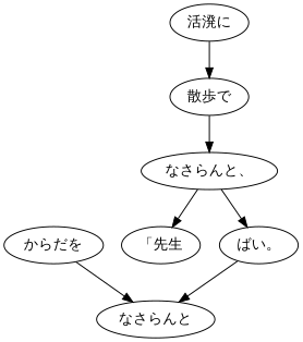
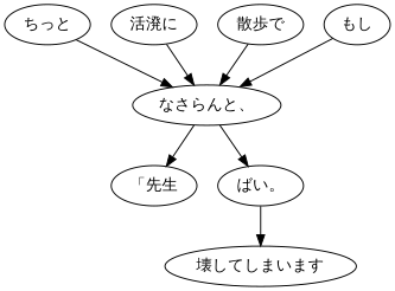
  digraph {
    n1 [label="「先生"]
    n2 [label="なさらんと、"]
    n3 [label="ばい。"]
+   n4 [label="ちっと"]
    n5 [label="活溌に"]
    n6 [label="散歩で"]
-   n8 [label="なさらんと"]
-   n9 [label="からだを"]
+   n7 [label="もし"]
+   n8 [label="壊してしまいます"]
    n2 -> n1
    n2 -> n3
    n3 -> n8
-   n5 -> n6
+   n4 -> n2
+   n5 -> n2
    n6 -> n2
-   n9 -> n8
+   n7 -> n2
  }
